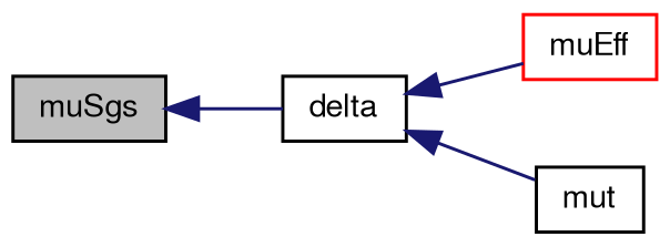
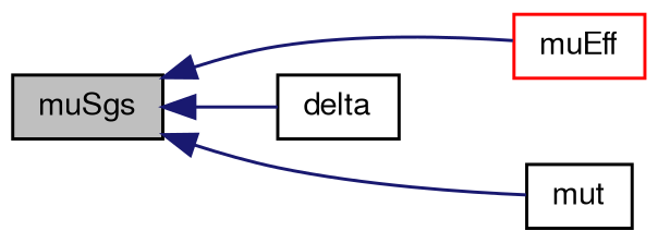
  digraph {
    rankdir=LR
    node [color=black fontname=FreeSans fontsize=10 shape=record]
    edge [color=midnightblue dir=back fontname=FreeSans fontsize=10 labelfontname=FreeSans labelfontsize=10 style=solid]
    n1 [fillcolor=grey75 fontcolor=black height=0.2 label=muSgs style=filled width=0.4]
    n2 [height=0.2 label=delta width=0.4]
    n3 [color=red height=0.2 label=muEff width=0.4]
    n4 [height=0.2 label=mut width=0.4]
    n1 -> n2
-   n2 -> n3
-   n2 -> n4
+   n1 -> n3
+   n1 -> n4
  }
